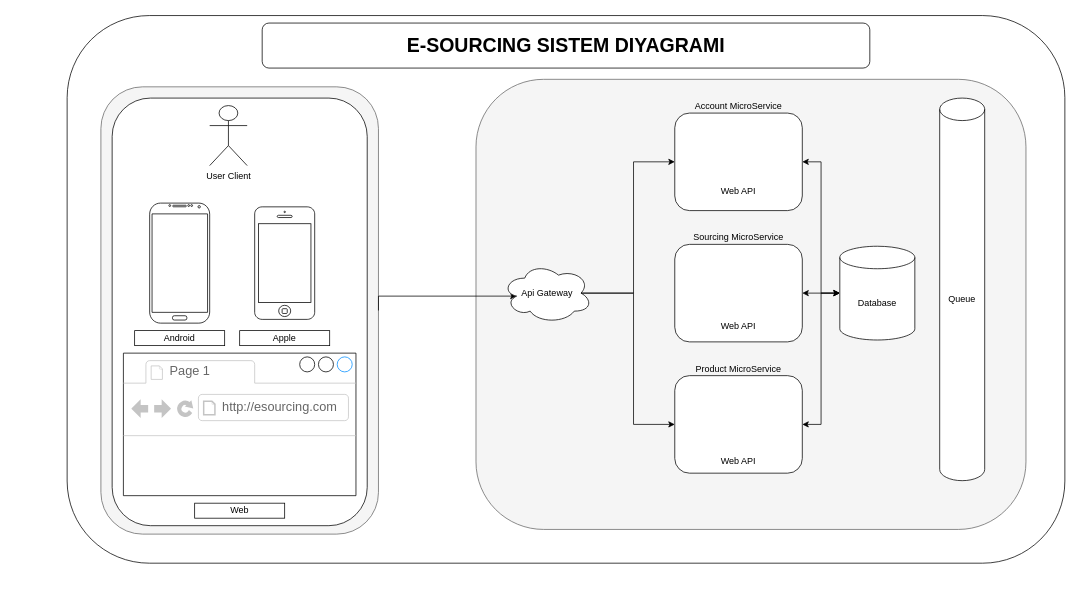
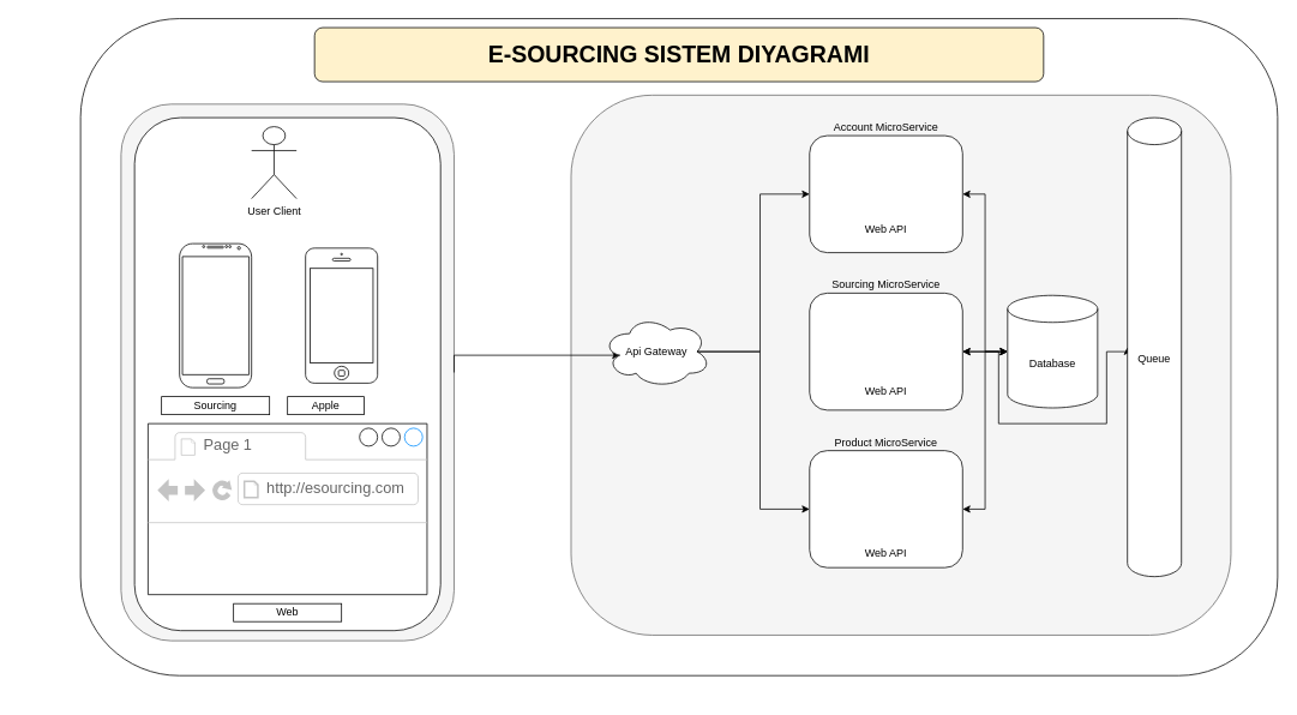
  <mxCell id="0" />
  <mxCell id="1" parent="0" />
  <mxCell id="2" value="" style="rounded=1;whiteSpace=wrap;html=1;" vertex="1" parent="1"><mxGeometry x="89" y="20" width="1330" height="730" as="geometry" /></mxCell>
  <mxCell id="3" value="" style="rounded=1;whiteSpace=wrap;html=1;rotation=90;fillColor=#f5f5f5;fontColor=#333333;strokeColor=#666666;" vertex="1" parent="1"><mxGeometry x="20.88" y="228.13" width="596.25" height="370" as="geometry" /></mxCell>
  <mxCell id="4" value="" style="rounded=1;whiteSpace=wrap;html=1;" vertex="1" parent="1"><mxGeometry x="149" y="130" width="340" height="570" as="geometry" /></mxCell>
  <mxCell id="5" value="" style="rounded=1;whiteSpace=wrap;html=1;rotation=90;fillColor=#f5f5f5;fontColor=#333333;strokeColor=#666666;" vertex="1" parent="1"><mxGeometry x="700.57" y="38.44" width="600" height="733.13" as="geometry" /></mxCell>
  <mxCell id="6" value="User Client" style="shape=umlActor;verticalLabelPosition=bottom;verticalAlign=top;html=1;outlineConnect=0;" vertex="1" parent="1"><mxGeometry x="279" y="140" width="50" height="80" as="geometry" /></mxCell>
  <mxCell id="7" style="edgeStyle=orthogonalEdgeStyle;rounded=0;orthogonalLoop=1;jettySize=auto;html=1;exitX=0.5;exitY=0;exitDx=0;exitDy=0;entryX=0.16;entryY=0.55;entryDx=0;entryDy=0;entryPerimeter=0;" edge="1" parent="1" source="3" target="18"><mxGeometry relative="1" as="geometry"><Array as="points"><mxPoint x="504" y="394" /></Array></mxGeometry></mxCell>
  <mxCell id="8" value="" style="verticalLabelPosition=bottom;verticalAlign=top;html=1;shadow=0;dashed=0;strokeWidth=1;shape=mxgraph.android.phone2;" vertex="1" parent="1"><mxGeometry x="199" y="270" width="80" height="160" as="geometry" /></mxCell>
  <mxCell id="9" value="" style="html=1;verticalLabelPosition=bottom;labelBackgroundColor=#ffffff;verticalAlign=top;shadow=0;dashed=0;strokeWidth=1;shape=mxgraph.ios7.misc.iphone;" vertex="1" parent="1"><mxGeometry x="339" y="275" width="80" height="150" as="geometry" /></mxCell>
  <mxCell id="10" value="" style="strokeWidth=1;shadow=0;dashed=0;align=center;html=1;shape=mxgraph.mockup.containers.browserWindow;rSize=0;strokeColor2=#008cff;strokeColor3=#c4c4c4;mainText=,;recursiveResize=0;" vertex="1" parent="1"><mxGeometry x="164" y="470" width="310" height="190" as="geometry" /></mxCell>
  <mxCell id="11" value="Page 1" style="strokeWidth=1;shadow=0;dashed=0;align=center;html=1;shape=mxgraph.mockup.containers.anchor;fontSize=17;fontColor=#666666;align=left;fillColor=#0A0A0A;" vertex="1" parent="10"><mxGeometry x="60" y="12" width="110" height="26" as="geometry" /></mxCell>
  <mxCell id="12" value="http://esourcing.com" style="strokeWidth=1;shadow=0;dashed=0;align=center;html=1;shape=mxgraph.mockup.containers.anchor;rSize=0;fontSize=17;fontColor=#666666;align=left;fillColor=#0A0A0A;" vertex="1" parent="10"><mxGeometry x="130" y="60" width="250" height="26" as="geometry" /></mxCell>
  <mxCell id="13" value="" style="shape=image;verticalLabelPosition=bottom;labelBackgroundColor=default;verticalAlign=top;aspect=fixed;imageAspect=0;image=https://upload.wikimedia.org/wikipedia/commons/thumb/a/a7/React-icon.svg/539px-React-icon.svg.png;" vertex="1" parent="10"><mxGeometry x="115" y="120" width="69.03" height="60" as="geometry" /></mxCell>
- <mxCell id="14" value="Android" style="rounded=0;whiteSpace=wrap;html=1;" vertex="1" parent="1"><mxGeometry x="179" y="440" width="120" height="20" as="geometry" /></mxCell>
- <mxCell id="15" value="Apple" style="rounded=0;whiteSpace=wrap;html=1;" vertex="1" parent="1"><mxGeometry x="319" y="440" width="120" height="20" as="geometry" /></mxCell>
+ <mxCell id="14" value="Sourcing" style="rounded=0;whiteSpace=wrap;html=1;" vertex="1" parent="1"><mxGeometry x="179" y="440" width="120" height="20" as="geometry" /></mxCell>
+ <mxCell id="15" value="Apple" style="rounded=0;whiteSpace=wrap;html=1;" vertex="1" parent="1"><mxGeometry x="319" y="440" width="85" height="20" as="geometry" /></mxCell>
  <mxCell id="16" value="Web" style="rounded=0;whiteSpace=wrap;html=1;" vertex="1" parent="1"><mxGeometry x="259" y="670" width="120" height="20" as="geometry" /></mxCell>
  <mxCell id="17" style="edgeStyle=orthogonalEdgeStyle;rounded=0;orthogonalLoop=1;jettySize=auto;html=1;exitX=0.875;exitY=0.5;exitDx=0;exitDy=0;exitPerimeter=0;entryX=0;entryY=0.5;entryDx=0;entryDy=0;" edge="1" parent="1" source="18" target="20"><mxGeometry relative="1" as="geometry" /></mxCell>
  <mxCell id="18" value="Api Gateway" style="ellipse;shape=cloud;whiteSpace=wrap;html=1;" vertex="1" parent="1"><mxGeometry x="669" y="350" width="120" height="80" as="geometry" /></mxCell>
  <mxCell id="19" style="edgeStyle=orthogonalEdgeStyle;rounded=0;orthogonalLoop=1;jettySize=auto;html=1;exitX=1;exitY=0.5;exitDx=0;exitDy=0;entryX=0;entryY=0.5;entryDx=0;entryDy=0;entryPerimeter=0;endArrow=classic;endFill=1;startArrow=classic;startFill=1;" edge="1" parent="1" source="20" target="27"><mxGeometry relative="1" as="geometry" /></mxCell>
  <mxCell id="20" value="Account MicroService" style="rounded=1;whiteSpace=wrap;html=1;labelPosition=center;verticalLabelPosition=top;align=center;verticalAlign=bottom;" vertex="1" parent="1"><mxGeometry x="899" y="150" width="170" height="130" as="geometry" /></mxCell>
  <mxCell id="21" style="edgeStyle=orthogonalEdgeStyle;rounded=0;orthogonalLoop=1;jettySize=auto;html=1;exitX=1;exitY=0.5;exitDx=0;exitDy=0;entryX=0;entryY=0.5;entryDx=0;entryDy=0;entryPerimeter=0;startArrow=classic;startFill=1;" edge="1" parent="1" source="23" target="27"><mxGeometry relative="1" as="geometry" /></mxCell>
+ <mxCell id="22" style="edgeStyle=orthogonalEdgeStyle;rounded=0;orthogonalLoop=1;jettySize=auto;html=1;exitX=1;exitY=0.5;exitDx=0;exitDy=0;entryX=0;entryY=0.5;entryDx=0;entryDy=0;entryPerimeter=0;startArrow=classic;startFill=1;endArrow=classic;endFill=1;" edge="1" parent="1" source="23" target="28"><mxGeometry relative="1" as="geometry"><Array as="points"><mxPoint x="1109" y="390" /><mxPoint x="1109" y="470" /><mxPoint x="1229" y="470" /><mxPoint x="1229" y="390" /></Array></mxGeometry></mxCell>
  <mxCell id="23" value="Sourcing MicroService" style="rounded=1;whiteSpace=wrap;html=1;labelPosition=center;verticalLabelPosition=top;align=center;verticalAlign=bottom;" vertex="1" parent="1"><mxGeometry x="899" y="325" width="170" height="130" as="geometry" /></mxCell>
  <mxCell id="24" style="edgeStyle=orthogonalEdgeStyle;rounded=0;orthogonalLoop=1;jettySize=auto;html=1;exitX=1;exitY=0.5;exitDx=0;exitDy=0;entryX=0;entryY=0.5;entryDx=0;entryDy=0;entryPerimeter=0;startArrow=classic;startFill=1;" edge="1" parent="1" source="25" target="27"><mxGeometry relative="1" as="geometry" /></mxCell>
  <mxCell id="25" value="Product MicroService" style="rounded=1;whiteSpace=wrap;html=1;labelPosition=center;verticalLabelPosition=top;align=center;verticalAlign=bottom;" vertex="1" parent="1"><mxGeometry x="899" y="500" width="170" height="130" as="geometry" /></mxCell>
  <mxCell id="26" style="edgeStyle=orthogonalEdgeStyle;rounded=0;orthogonalLoop=1;jettySize=auto;html=1;exitX=0.875;exitY=0.5;exitDx=0;exitDy=0;exitPerimeter=0;entryX=0;entryY=0.5;entryDx=0;entryDy=0;" edge="1" parent="1" source="18" target="25"><mxGeometry relative="1" as="geometry" /></mxCell>
  <mxCell id="27" value="Database" style="shape=cylinder3;whiteSpace=wrap;html=1;boundedLbl=1;backgroundOutline=1;size=15;" vertex="1" parent="1"><mxGeometry x="1119" y="327.5" width="100" height="125" as="geometry" /></mxCell>
  <mxCell id="28" value="Queue" style="shape=cylinder3;whiteSpace=wrap;html=1;boundedLbl=1;backgroundOutline=1;size=15;" vertex="1" parent="1"><mxGeometry x="1252.13" y="130" width="60" height="510" as="geometry" /></mxCell>
  <mxCell id="29" value="" style="shape=image;verticalLabelPosition=bottom;labelBackgroundColor=default;verticalAlign=top;aspect=fixed;imageAspect=0;image=https://miro.medium.com/max/336/1*glD7bNJG3SlO0_xNmSGPcQ.png;" vertex="1" parent="1"><mxGeometry x="659" y="150" width="93.66" height="80" as="geometry" /></mxCell>
  <mxCell id="30" value="" style="shape=image;verticalLabelPosition=bottom;labelBackgroundColor=default;verticalAlign=top;aspect=fixed;imageAspect=0;image=https://cdn.freebiesupply.com/logos/thumbs/2x/rabbitmq-logo.png;" vertex="1" parent="1"><mxGeometry x="1248.8" y="327.5" width="66.67" height="50" as="geometry" /></mxCell>
  <mxCell id="31" value="Web API" style="shape=image;verticalLabelPosition=bottom;labelBackgroundColor=default;verticalAlign=top;aspect=fixed;imageAspect=0;image=https://4allportal.com/wp-content/uploads/apirest_final.jpeg;" vertex="1" parent="1"><mxGeometry x="934.54" y="170" width="98.91" height="70" as="geometry" /></mxCell>
  <mxCell id="32" value="Web API" style="shape=image;verticalLabelPosition=bottom;labelBackgroundColor=default;verticalAlign=top;aspect=fixed;imageAspect=0;image=https://4allportal.com/wp-content/uploads/apirest_final.jpeg;" vertex="1" parent="1"><mxGeometry x="934.55" y="350" width="98.91" height="70" as="geometry" /></mxCell>
  <mxCell id="33" value="Web API" style="shape=image;verticalLabelPosition=bottom;labelBackgroundColor=default;verticalAlign=top;aspect=fixed;imageAspect=0;image=https://4allportal.com/wp-content/uploads/apirest_final.jpeg;" vertex="1" parent="1"><mxGeometry x="934.55" y="530" width="98.91" height="70" as="geometry" /></mxCell>
  <mxCell id="34" value="" style="shape=image;verticalLabelPosition=bottom;labelBackgroundColor=default;verticalAlign=top;aspect=fixed;imageAspect=0;image=https://assets.stickpng.com/images/58481021cef1014c0b5e494b.png;" vertex="1" parent="1"><mxGeometry x="1133.86" y="420" width="70.27" height="20" as="geometry" /></mxCell>
  <mxCell id="35" value="" style="shape=image;verticalLabelPosition=bottom;labelBackgroundColor=default;verticalAlign=top;aspect=fixed;imageAspect=0;image=https://upload.wikimedia.org/wikipedia/commons/thumb/a/a7/React-icon.svg/539px-React-icon.svg.png;" vertex="1" parent="1"><mxGeometry x="204.49" y="325" width="69.03" height="60" as="geometry" /></mxCell>
  <mxCell id="36" value="" style="shape=image;verticalLabelPosition=bottom;labelBackgroundColor=default;verticalAlign=top;aspect=fixed;imageAspect=0;image=https://upload.wikimedia.org/wikipedia/commons/thumb/a/a7/React-icon.svg/539px-React-icon.svg.png;" vertex="1" parent="1"><mxGeometry x="344.48" y="320" width="69.03" height="60" as="geometry" /></mxCell>
- <mxCell id="37" value="&lt;b&gt;&lt;font style=&quot;font-size: 26px;&quot;&gt;E-SOURCING SISTEM DIYAGRAMI&lt;/font&gt;&lt;/b&gt;" style="rounded=1;whiteSpace=wrap;html=1;" vertex="1" parent="1"><mxGeometry x="349" y="30" width="810" height="60" as="geometry" /></mxCell>
+ <mxCell id="37" value="&lt;b&gt;&lt;font style=&quot;font-size: 26px;&quot;&gt;E-SOURCING SISTEM DIYAGRAMI&lt;/font&gt;&lt;/b&gt;" style="rounded=1;whiteSpace=wrap;html=1;fillColor=#fff2cc;" vertex="1" parent="1"><mxGeometry x="349" y="30" width="810" height="60" as="geometry" /></mxCell>
